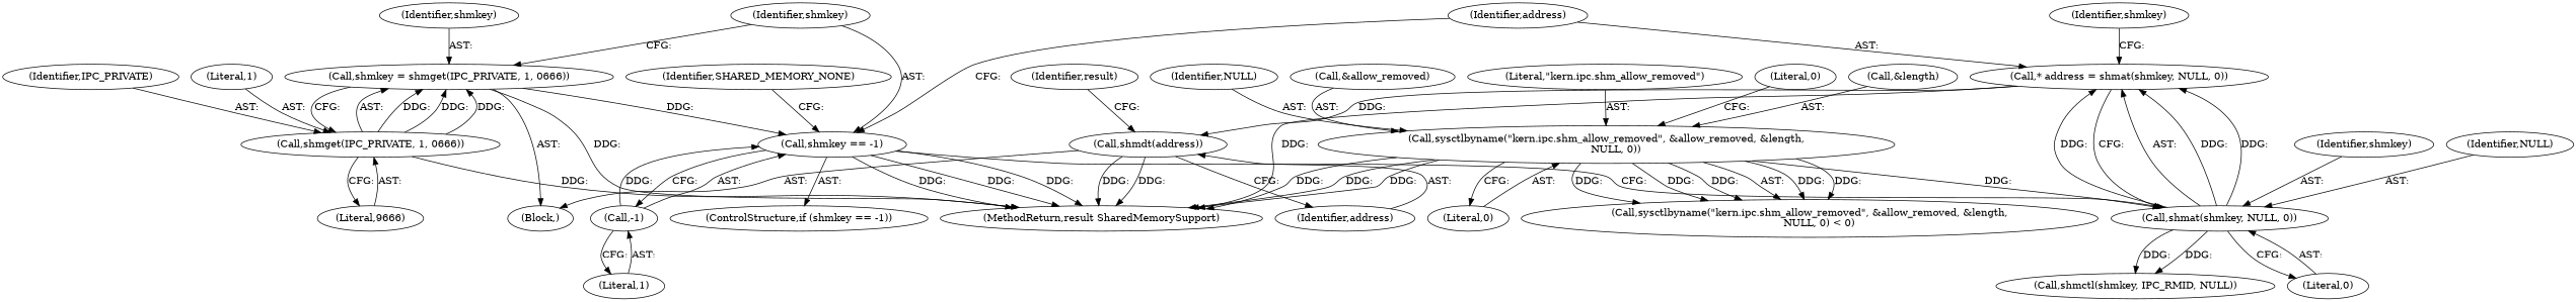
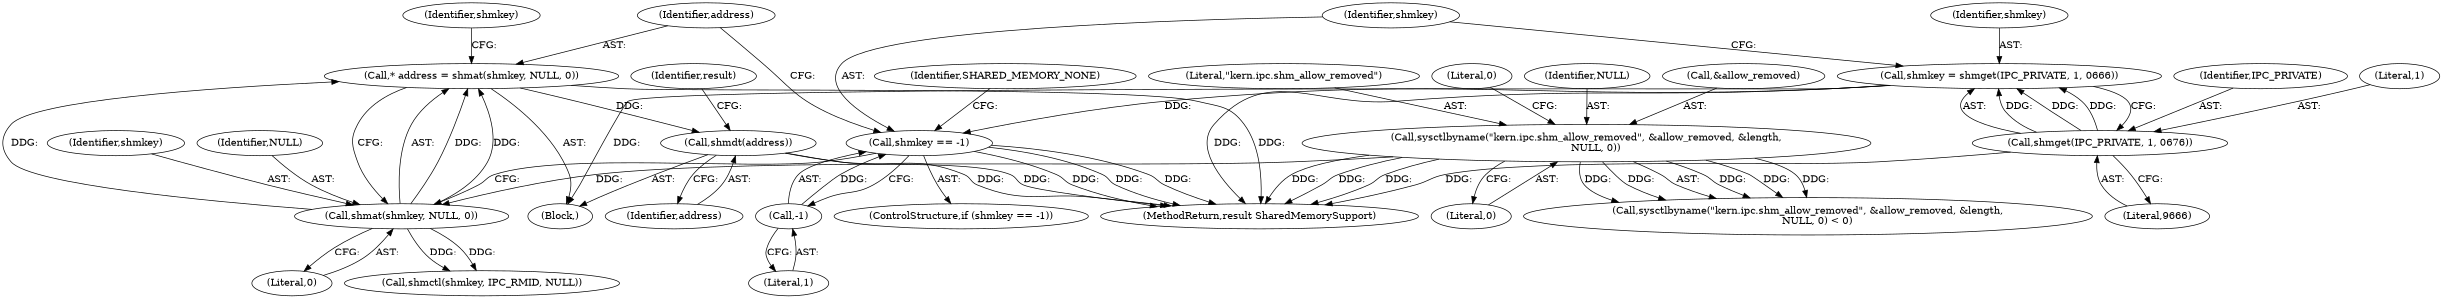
  digraph {
    n1 [label="(Call,* address = shmat(shmkey, NULL, 0))"]
    n2 [label="(Call,shmat(shmkey, NULL, 0))"]
    n3 [label="(Call,shmdt(address))"]
    n4 [label="(MethodReturn,result SharedMemorySupport)"]
    n5 [label="(Block,)"]
    n6 [label="(Literal,0)"]
    n7 [label="(Call,shmctl(shmkey, IPC_RMID, NULL))"]
    n8 [label="(Identifier,address)"]
    n9 [label="(Call,shmkey == -1)"]
    n10 [label="(Call,-1)"]
    n11 [label="(ControlStructure,if (shmkey == -1))"]
    n12 [label="(Literal,1)"]
    n13 [label="(Call,shmkey = shmget(IPC_PRIVATE, 1, 0666))"]
-   n14 [label="(Call,shmget(IPC_PRIVATE, 1, 0666))"]
+   n14 [label="(Call,shmget(IPC_PRIVATE, 1, 0676))"]
    n15 [label="(Literal,9666)"]
    n16 [label="(Call,sysctlbyname(\"kern.ipc.shm_allow_removed\", &allow_removed, &length,\n      NULL, 0))"]
    n17 [label="(Literal,0)"]
    n18 [label="(Call,sysctlbyname(\"kern.ipc.shm_allow_removed\", &allow_removed, &length,\n      NULL, 0) < 0)"]
    n19 [label="(Literal,\"kern.ipc.shm_allow_removed\")"]
    n20 [label="(Identifier,IPC_PRIVATE)"]
    n21 [label="(Literal,0)"]
-   n22 [label="(Call,&length)"]
    n23 [label="(Identifier,address)"]
    n24 [label="(Identifier,shmkey)"]
    n25 [label="(Identifier,shmkey)"]
    n26 [label="(Identifier,NULL)"]
    n27 [label="(Identifier,result)"]
    n28 [label="(Identifier,NULL)"]
    n29 [label="(Identifier,shmkey)"]
    n30 [label="(Literal,1)"]
    n31 [label="(Identifier,shmkey)"]
    n32 [label="(Call,&allow_removed)"]
    n33 [label="(Identifier,SHARED_MEMORY_NONE)"]
    n1 -> n2 [label="CFG: "]
    n1 -> n3 [label="DDG: "]
    n1 -> n4 [label="DDG: "]
+   n1 -> n5 [label="AST: "]
    n2 -> n1 [label="AST: "]
    n2 -> n1 [label="DDG: "]
    n2 -> n1 [label="DDG: "]
    n2 -> n1 [label="DDG: "]
    n2 -> n6 [label="CFG: "]
    n2 -> n7 [label="DDG: "]
    n2 -> n7 [label="DDG: "]
    n3 -> n4 [label="DDG: "]
    n3 -> n4 [label="DDG: "]
    n3 -> n5 [label="AST: "]
    n3 -> n8 [label="CFG: "]
    n6 -> n2 [label="AST: "]
    n8 -> n3 [label="AST: "]
    n9 -> n2 [label="CFG: "]
    n9 -> n4 [label="DDG: "]
    n9 -> n4 [label="DDG: "]
    n9 -> n4 [label="DDG: "]
    n9 -> n10 [label="CFG: "]
    n9 -> n11 [label="AST: "]
    n10 -> n9 [label="AST: "]
    n10 -> n9 [label="DDG: "]
    n10 -> n12 [label="CFG: "]
    n12 -> n10 [label="AST: "]
    n13 -> n4 [label="DDG: "]
-   n13 -> n5 [label="AST: "]
+   n13 -> n5 [label="DDG: "]
    n13 -> n9 [label="DDG: "]
    n13 -> n14 [label="CFG: "]
    n14 -> n4 [label="DDG: "]
    n14 -> n13 [label="AST: "]
    n14 -> n13 [label="DDG: "]
    n14 -> n13 [label="DDG: "]
    n14 -> n13 [label="DDG: "]
    n14 -> n15 [label="CFG: "]
    n15 -> n14 [label="AST: "]
    n16 -> n2 [label="DDG: "]
    n16 -> n4 [label="DDG: "]
    n16 -> n4 [label="DDG: "]
    n16 -> n4 [label="DDG: "]
    n16 -> n17 [label="CFG: "]
    n16 -> n18 [label="AST: "]
    n16 -> n18 [label="DDG: "]
    n16 -> n18 [label="DDG: "]
    n16 -> n18 [label="DDG: "]
    n16 -> n18 [label="DDG: "]
    n16 -> n18 [label="DDG: "]
    n17 -> n16 [label="AST: "]
    n19 -> n16 [label="AST: "]
    n20 -> n14 [label="AST: "]
    n21 -> n16 [label="CFG: "]
-   n22 -> n16 [label="AST: "]
    n23 -> n1 [label="AST: "]
    n23 -> n9 [label="CFG: "]
    n24 -> n2 [label="AST: "]
    n25 -> n13 [label="AST: "]
    n26 -> n16 [label="AST: "]
    n27 -> n3 [label="CFG: "]
    n28 -> n2 [label="AST: "]
    n29 -> n9 [label="AST: "]
    n29 -> n13 [label="CFG: "]
    n30 -> n14 [label="AST: "]
    n31 -> n1 [label="CFG: "]
    n32 -> n16 [label="AST: "]
    n33 -> n9 [label="CFG: "]
  }
